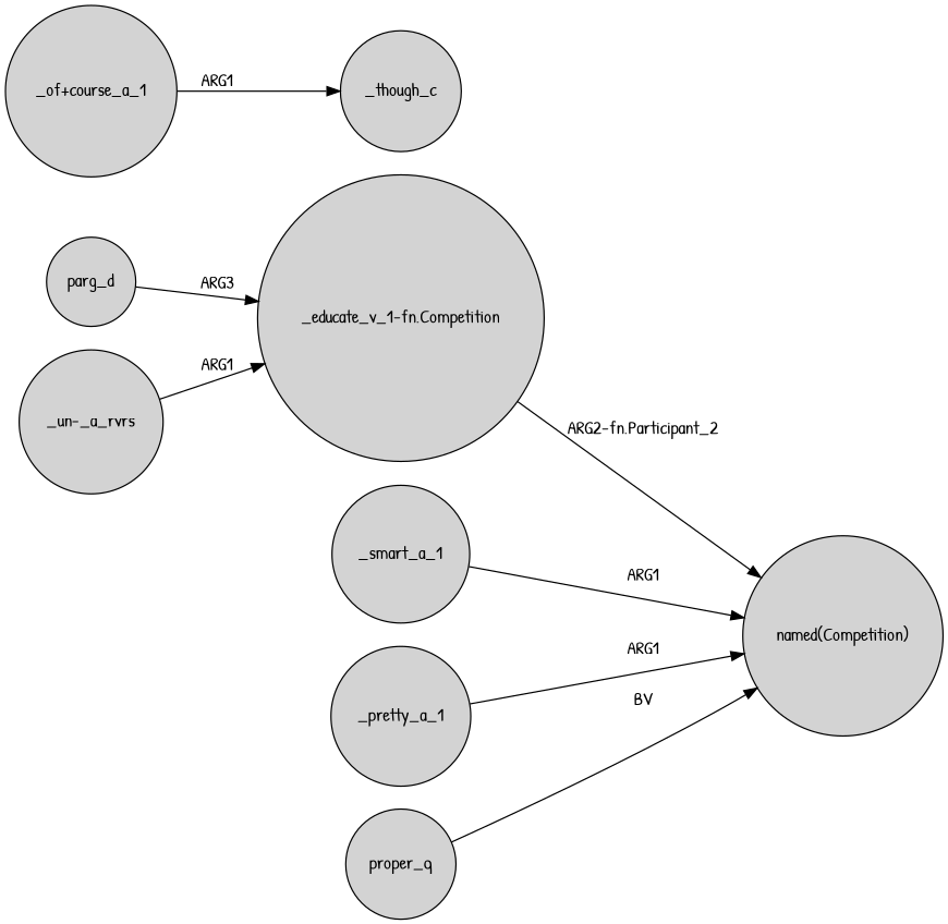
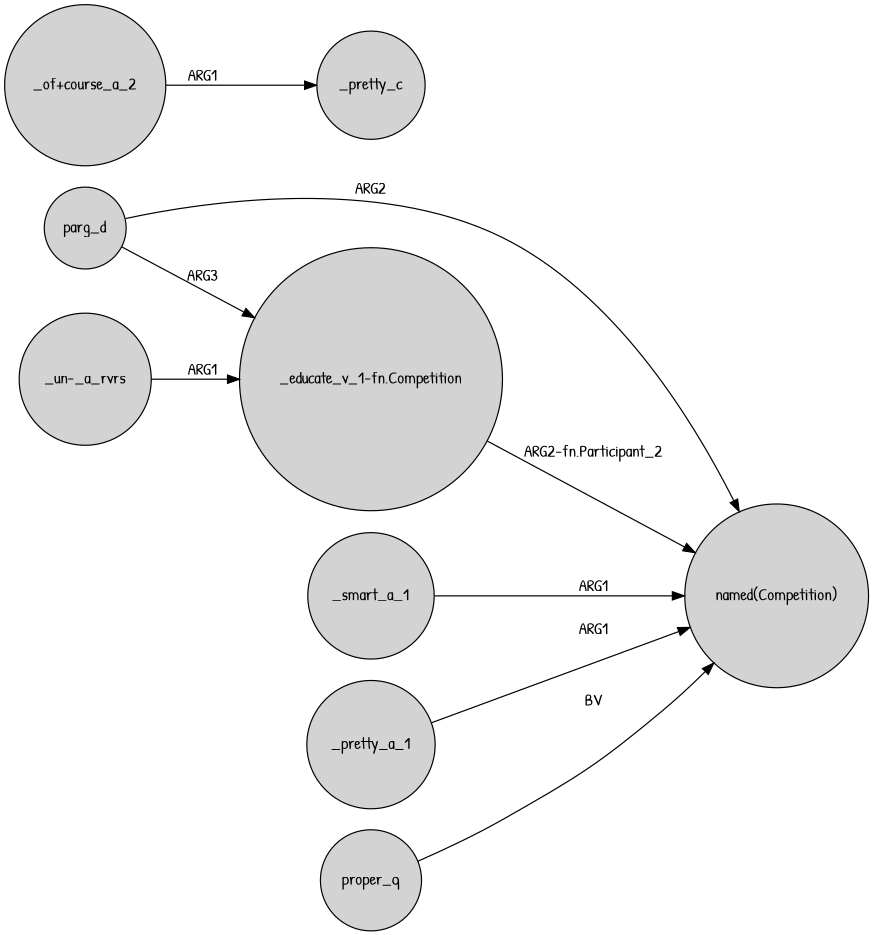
  digraph {
    fontname="Patrick Hand"
    rankdir=LR
    node [fontname="Patrick Hand" shape=circle style=filled]
    edge [fontname="Patrick Hand"]
    n1 [label="named(Competition)"]
    parg_d
    "_educate_v_1-fn.Competition"
-   "_of+course_a_1"
-   _though_c
+   "_of+course_a_1" [label="_of+course_a_2"]
+   _though_c [label=_pretty_c]
    _smart_a_1
    "_un-_a_rvrs"
    _pretty_a_1
    proper_q
+   parg_d -> n1 [label=ARG2]
    parg_d -> "_educate_v_1-fn.Competition" [label=ARG3]
    "_educate_v_1-fn.Competition" -> n1 [label="ARG2-fn.Participant_2"]
    "_of+course_a_1" -> _though_c [label=ARG1]
    _smart_a_1 -> n1 [label=ARG1]
    "_un-_a_rvrs" -> "_educate_v_1-fn.Competition" [label=ARG1]
    _pretty_a_1 -> n1 [label=ARG1]
    proper_q -> n1 [label=BV]
  }
